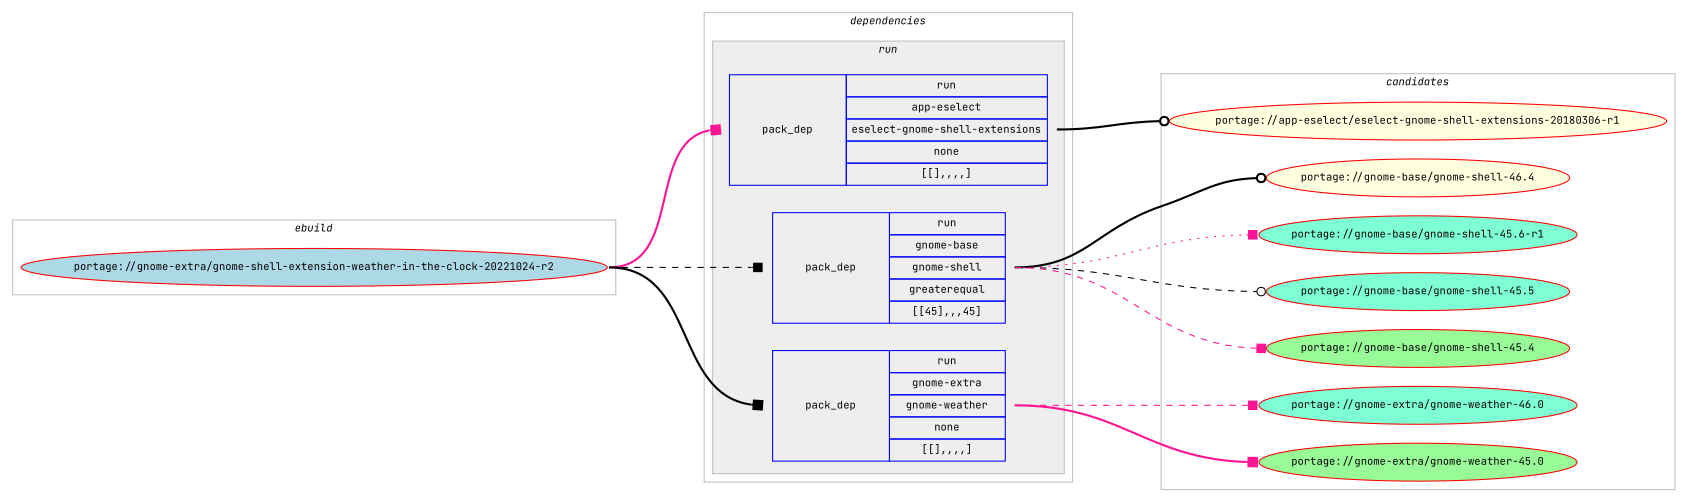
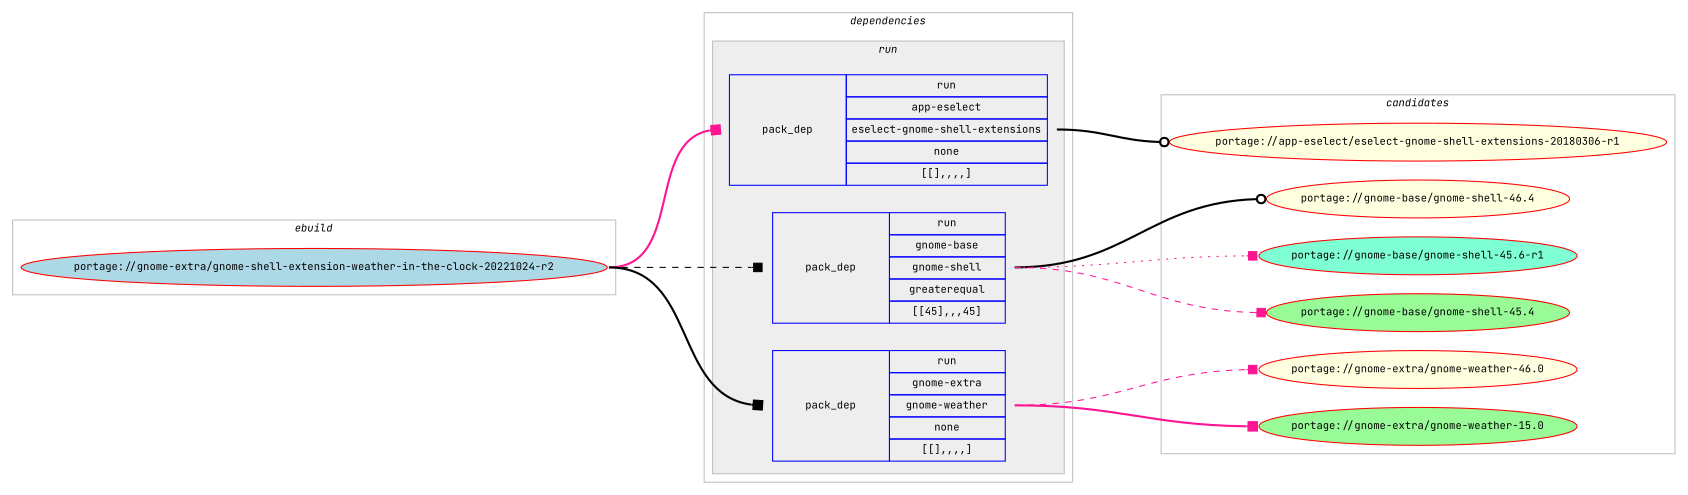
  digraph {
    compound=true
    concentrate=true
    fontname="JetBrains Mono"
    fontsize=10
    newrank=true
    rankdir=LR
    ranksep=1.5
    node [color=red fontname="JetBrains Mono" fontsize=10 style=filled]
    edge [arrowhead=box color=deeppink fontname="JetBrains Mono" headport=w style=bold tailport=e weight=100]
    n1 [fillcolor=lightblue label="portage://gnome-extra/gnome-shell-extension-weather-in-the-clock-20221024-r2" width=4]
    n2 [color=blue label=<<TABLE BORDER="0" CELLBORDER="1" CELLSPACING="0" CELLPADDING="4" WIDTH="220"><TR><TD ROWSPAN="6" CELLPADDING="30">pack_dep</TD></TR><TR><TD WIDTH="110">run</TD></TR><TR><TD>app-eselect</TD></TR><TR><TD>eselect-gnome-shell-extensions</TD></TR><TR><TD>none</TD></TR><TR><TD>[[],,,,]</TD></TR></TABLE>> shape=none style=""]
    n3 [color=blue label=<<TABLE BORDER="0" CELLBORDER="1" CELLSPACING="0" CELLPADDING="4" WIDTH="220"><TR><TD ROWSPAN="6" CELLPADDING="30">pack_dep</TD></TR><TR><TD WIDTH="110">run</TD></TR><TR><TD>gnome-base</TD></TR><TR><TD>gnome-shell</TD></TR><TR><TD>greaterequal</TD></TR><TR><TD>[[45],,,45]</TD></TR></TABLE>> shape=none style=""]
    n4 [color=blue label=<<TABLE BORDER="0" CELLBORDER="1" CELLSPACING="0" CELLPADDING="4" WIDTH="220"><TR><TD ROWSPAN="6" CELLPADDING="30">pack_dep</TD></TR><TR><TD WIDTH="110">run</TD></TR><TR><TD>gnome-extra</TD></TR><TR><TD>gnome-weather</TD></TR><TR><TD>none</TD></TR><TR><TD>[[],,,,]</TD></TR></TABLE>> shape=none style=""]
    n5 [fillcolor=lightyellow label="portage://app-eselect/eselect-gnome-shell-extensions-20180306-r1" width=4]
    n6 [fillcolor=lightyellow label="portage://gnome-base/gnome-shell-46.4" width=4]
    n7 [fillcolor=aquamarine label="portage://gnome-base/gnome-shell-45.6-r1" width=4]
-   n8 [fillcolor=aquamarine label="portage://gnome-base/gnome-shell-45.5" width=4]
    n9 [fillcolor=palegreen label="portage://gnome-base/gnome-shell-45.4" width=4]
-   n10 [fillcolor=aquamarine label="portage://gnome-extra/gnome-weather-46.0" width=4]
-   n11 [fillcolor=palegreen label="portage://gnome-extra/gnome-weather-45.0" width=4]
+   n10 [fillcolor=lightyellow label="portage://gnome-extra/gnome-weather-46.0" width=4]
+   n11 [fillcolor=palegreen label="portage://gnome-extra/gnome-weather-15.0" width=4]
    subgraph cluster_1 {
      color=gray
      label=<<i>ebuild</i>>
      n1
    }
    subgraph cluster_2 {
      color=gray
      label=<<i>dependencies</i>>
      subgraph cluster_3 {
        color=gray
        fillcolor="#eeeeee"
        label=<<i>compile</i>>
        style=filled
      }
      subgraph cluster_4 {
        color=gray
        fillcolor="#eeeeee"
        label=<<i>compile and run</i>>
        style=filled
      }
      subgraph cluster_5 {
        color=gray
        fillcolor="#eeeeee"
        label=<<i>run</i>>
        style=filled
        subgraph sub_6 {
          color=gray
          fillcolor="#eeeeee"
          label=<<i>run</i>>
          style=filled
          n2
        }
        subgraph sub_7 {
          color=gray
          fillcolor="#eeeeee"
          label=<<i>run</i>>
          style=filled
          n3
        }
        subgraph sub_8 {
          color=gray
          fillcolor="#eeeeee"
          label=<<i>run</i>>
          style=filled
          n4
        }
      }
    }
    subgraph cluster_9 {
      color=gray
      label=<<i>candidates</i>>
      rank=same
      subgraph sub_10 {
        color=black
        label=<<i>candidates</i>>
        nodesep=1
        rank=same
        n5
      }
      subgraph sub_11 {
        color=black
        label=<<i>candidates</i>>
        nodesep=1
        rank=same
        n6
        n7
-       n8
        n9
      }
      subgraph sub_12 {
        color=black
        label=<<i>candidates</i>>
        nodesep=1
        rank=same
        n10
        n11
      }
    }
    n1 -> n2 [weight=20]
    n1 -> n3 [color=black style=dashed weight=20]
    n1 -> n4 [color=black weight=20]
    n2 -> n5 [arrowhead=odot color=black]
    n3 -> n6 [arrowhead=odot color=black]
    n3 -> n7 [style=dotted]
-   n3 -> n8 [arrowhead=odot color=black style=dashed]
    n3 -> n9 [style=dashed]
    n4 -> n10 [style=dashed]
    n4 -> n11
  }
